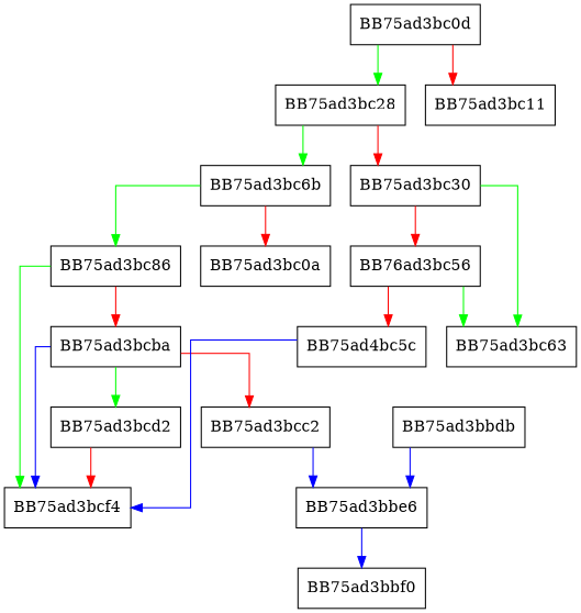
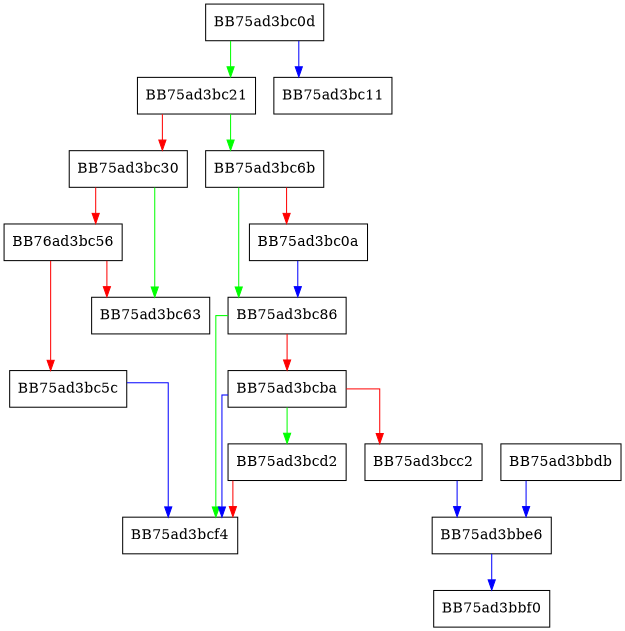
  digraph {
    splines=ortho
    node [shape=box]
    edge [color=red]
    BB75ad3bc0d
-   BB75ad3bc28
+   BB75ad3bc28 [label=BB75ad3bc21]
    BB75ad3bc11
    BB75ad3bbdb
    BB75ad3bbe6
    BB75ad3bc6b
    BB75ad3bc30
    BB75ad3bbf0
    BB75ad3bc86
    n10 [label=BB75ad3bc0a]
    BB75ad3bc63
    n12 [label=BB76ad3bc56]
    BB75ad3bcf4
    BB75ad3bcba
-   BB75ad3bc5c [label=BB75ad4bc5c]
+   BB75ad3bc5c
    BB75ad3bcd2
    BB75ad3bcc2
    BB75ad3bc0d -> BB75ad3bc28 [color=green]
-   BB75ad3bc0d -> BB75ad3bc11
+   BB75ad3bc0d -> BB75ad3bc11 [color=blue]
    BB75ad3bc28 -> BB75ad3bc6b [color=green]
    BB75ad3bc28 -> BB75ad3bc30
    BB75ad3bbdb -> BB75ad3bbe6 [color=blue]
    BB75ad3bbe6 -> BB75ad3bbf0 [color=blue]
    BB75ad3bc6b -> BB75ad3bc86 [color=green]
    BB75ad3bc6b -> n10
    BB75ad3bc30 -> BB75ad3bc63 [color=green]
    BB75ad3bc30 -> n12
    BB75ad3bc86 -> BB75ad3bcf4 [color=green]
    BB75ad3bc86 -> BB75ad3bcba
-   n12 -> BB75ad3bc63 [color=green]
+   n10 -> BB75ad3bc86 [color=blue]
+   n12 -> BB75ad3bc63
    n12 -> BB75ad3bc5c
    BB75ad3bcba -> BB75ad3bcf4 [color=blue]
    BB75ad3bcba -> BB75ad3bcd2 [color=green]
    BB75ad3bcba -> BB75ad3bcc2
    BB75ad3bc5c -> BB75ad3bcf4 [color=blue]
    BB75ad3bcd2 -> BB75ad3bcf4
    BB75ad3bcc2 -> BB75ad3bbe6 [color=blue]
  }
